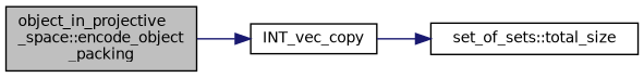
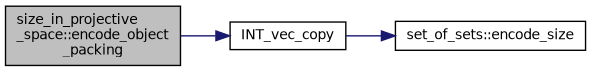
  digraph {
    rankdir=LR
    node [color=black fillcolor=white fontname=Helvetica fontsize=10 shape=record style=filled]
    edge [color=midnightblue fontname=Helvetica fontsize=10 labelfontname=Helvetica labelfontsize=10 style=solid]
-   n1 [fillcolor=grey75 fontcolor=black height=0.2 label="object_in_projective\l_space::encode_object\l_packing" width=0.4]
+   n1 [fillcolor=grey75 fontcolor=black height=0.2 label="size_in_projective\l_space::encode_object\l_packing" width=0.4]
    n2 [height=0.2 label=INT_vec_copy width=0.4]
-   n3 [height=0.2 label="set_of_sets::total_size" width=0.4]
+   n3 [height=0.2 label="set_of_sets::encode_size" width=0.4]
    n1 -> n2
    n2 -> n3
  }
